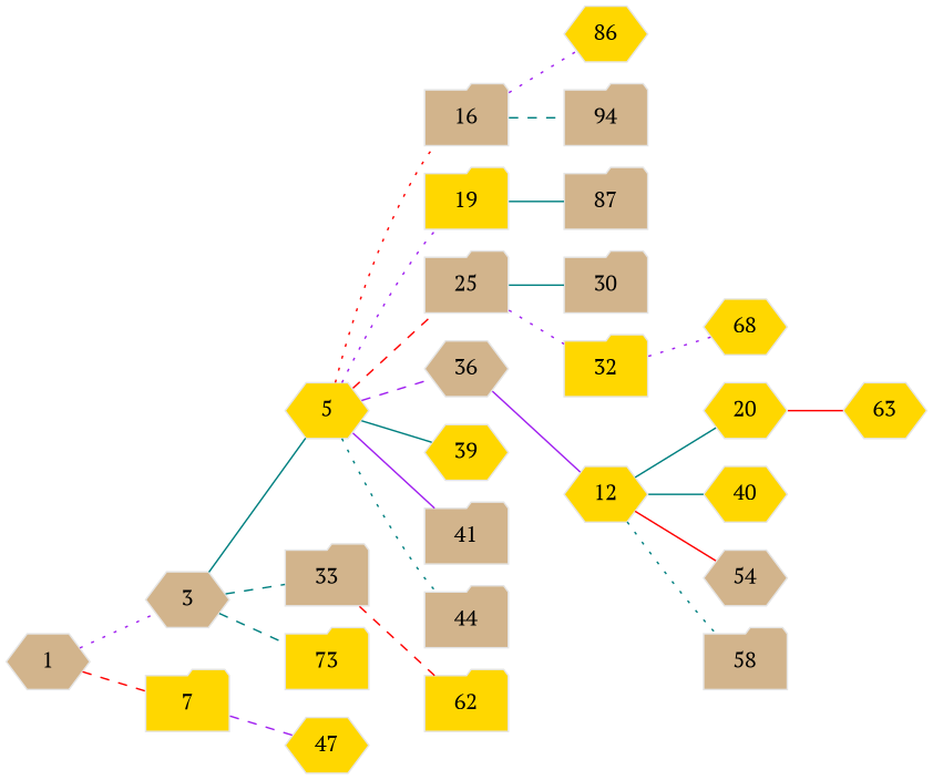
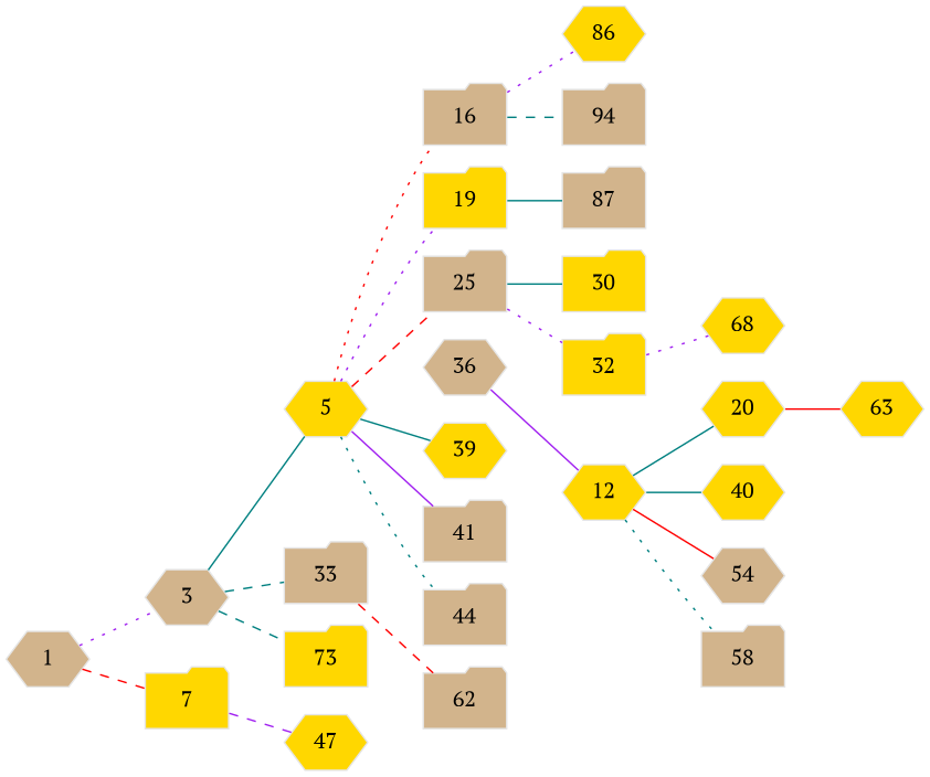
  graph {
    fontname="PT Serif"
    rankdir=LR
    node [color=gray90 fillcolor=gold fontname="PT Serif" shape=folder style=filled]
    edge [color=teal fontname="PT Serif" style=solid]
    1 [fillcolor=tan shape=hexagon super="+2+80"]
    3 [fillcolor=tan shape=hexagon super="+15+11+10+4"]
    7 [super="+22"]
    5 [shape=hexagon super="+17+21+6+49"]
    33 [fillcolor=tan super="+34+60"]
    73 [super="+82"]
    47 [shape=hexagon]
    16 [fillcolor=tan super="+56+91+38"]
    19 [super="+50"]
    25 [fillcolor=tan super="+27+59"]
    36 [fillcolor=tan shape=hexagon]
    39 [shape=hexagon super="+53"]
    41 [fillcolor=tan super="+43"]
    44 [fillcolor=tan super="+92"]
-   62 [super="+81+84"]
+   62 [fillcolor=tan super="+81+84"]
    12 [shape=hexagon super="+18+31+77+14"]
    20 [shape=hexagon super="+26+48+37+24"]
    40 [shape=hexagon]
    54 [fillcolor=tan shape=hexagon]
    58 [fillcolor=tan super="+88+71"]
    86 [shape=hexagon]
    94 [fillcolor=tan]
    87 [fillcolor=tan]
-   30 [fillcolor=tan]
+   30
    32 [super="+46"]
    63 [shape=hexagon super="+83"]
    68 [shape=hexagon super="+75"]
    1 -- 3 [color=purple style=dotted]
    1 -- 7 [color=red style=dashed]
    3 -- 5
    3 -- 33 [style=dashed]
    3 -- 73 [style=dashed]
    7 -- 47 [color=purple style=dashed]
    5 -- 16 [color=red style=dotted]
    5 -- 19 [color=purple style=dotted]
    5 -- 25 [color=red style=dashed]
-   5 -- 36 [color=purple style=dashed]
    5 -- 39
    5 -- 41 [color=purple]
    5 -- 44 [style=dotted]
    33 -- 62 [color=red style=dashed]
    16 -- 86 [color=purple style=dotted]
    16 -- 94 [style=dashed]
    19 -- 87
    25 -- 30
    25 -- 32 [color=purple style=dotted]
    36 -- 12 [color=purple]
    12 -- 20
    12 -- 40
    12 -- 54 [color=red]
    12 -- 58 [style=dotted]
    20 -- 63 [color=red]
    32 -- 68 [color=purple style=dotted]
  }
